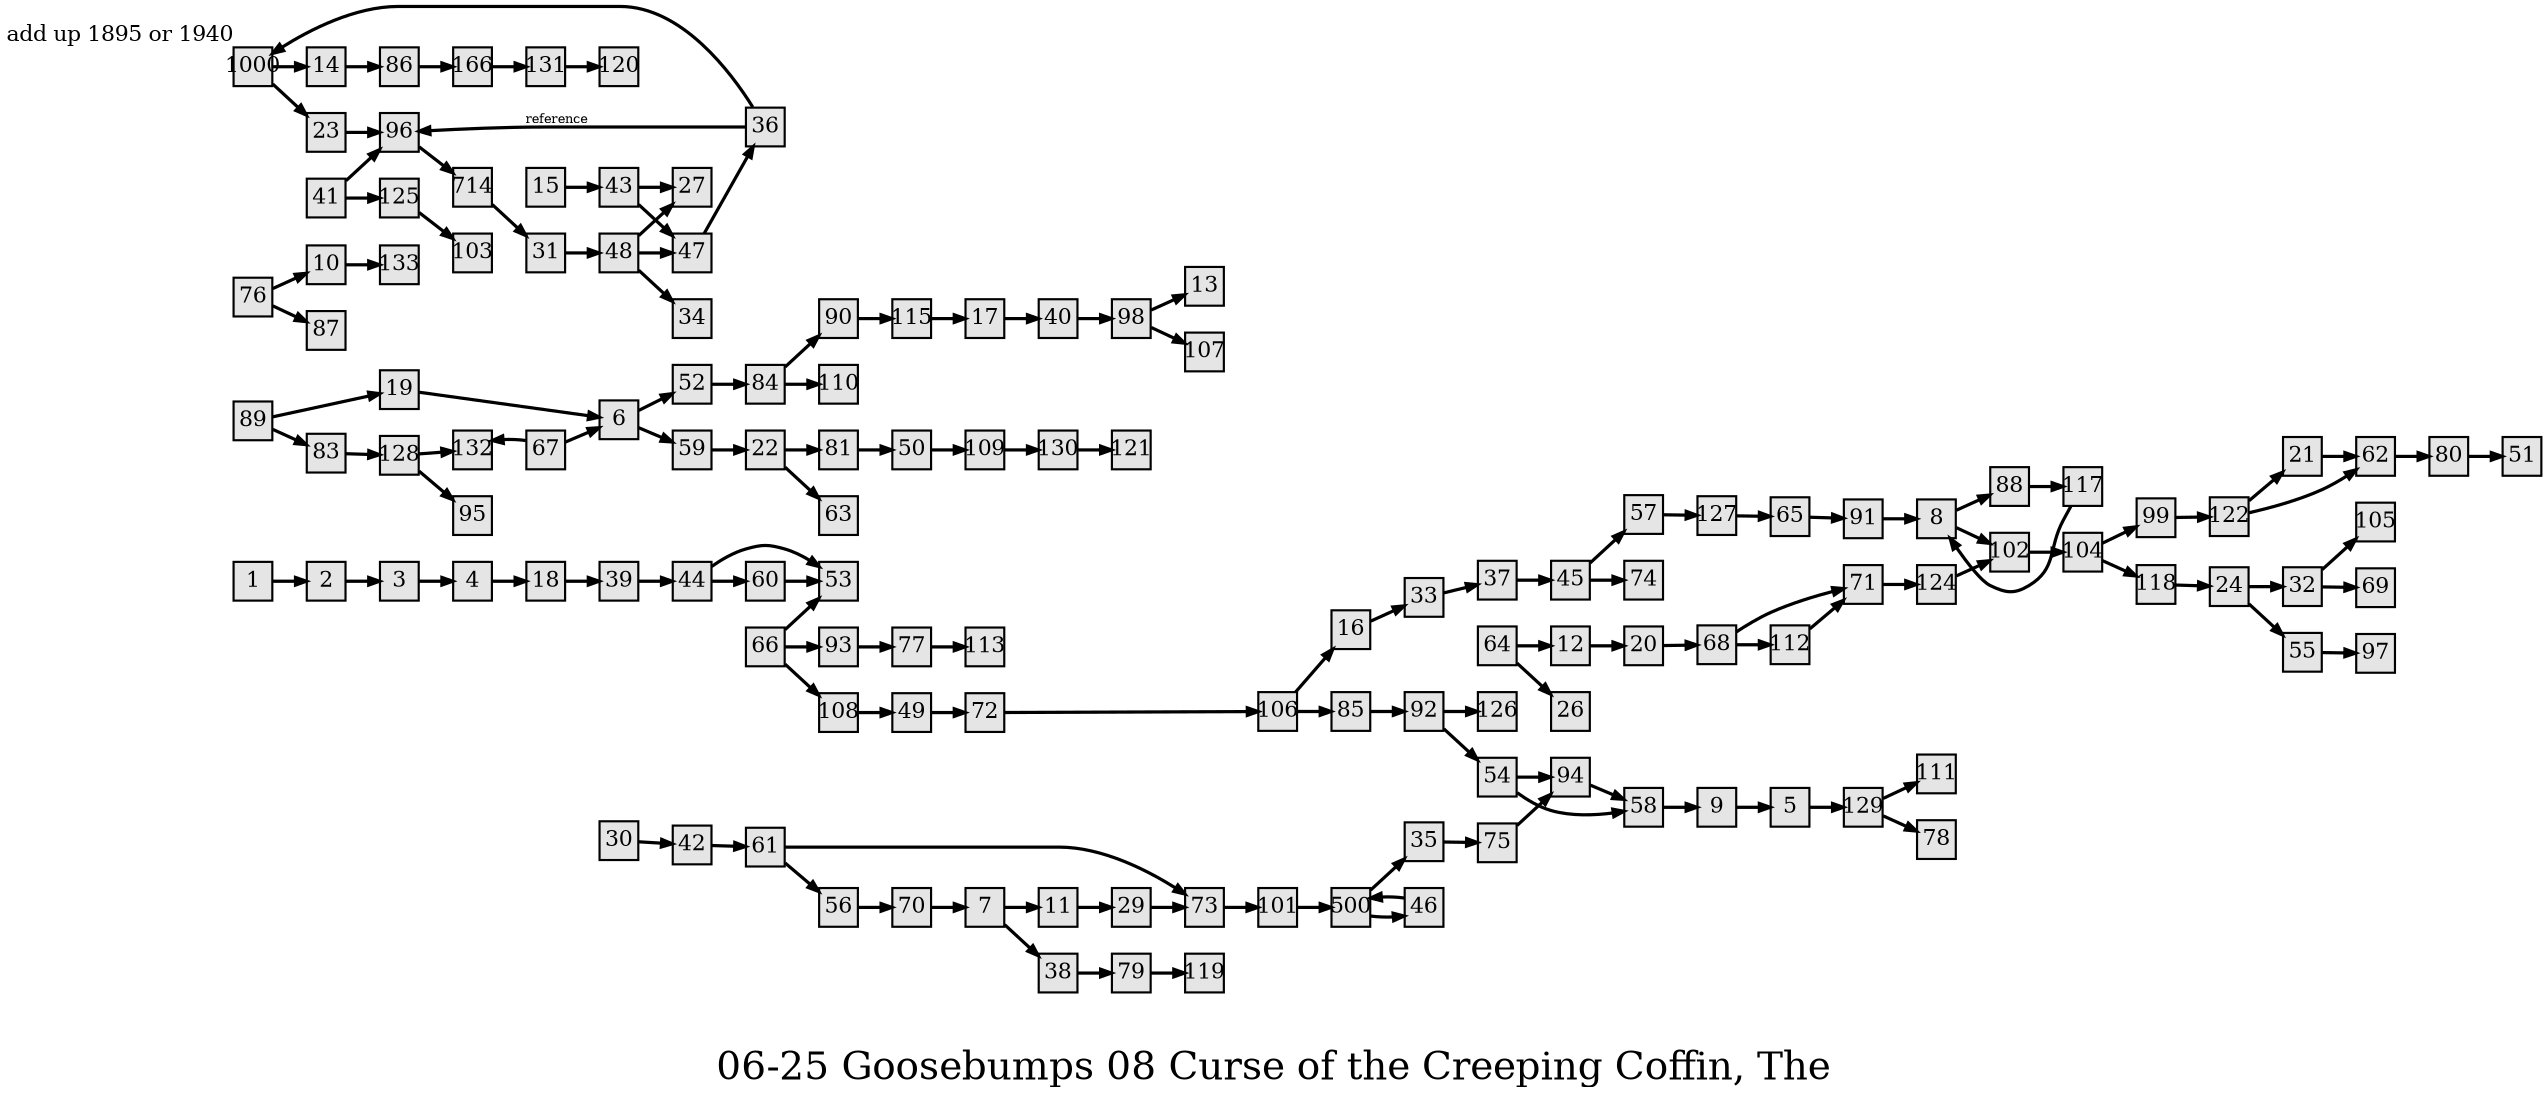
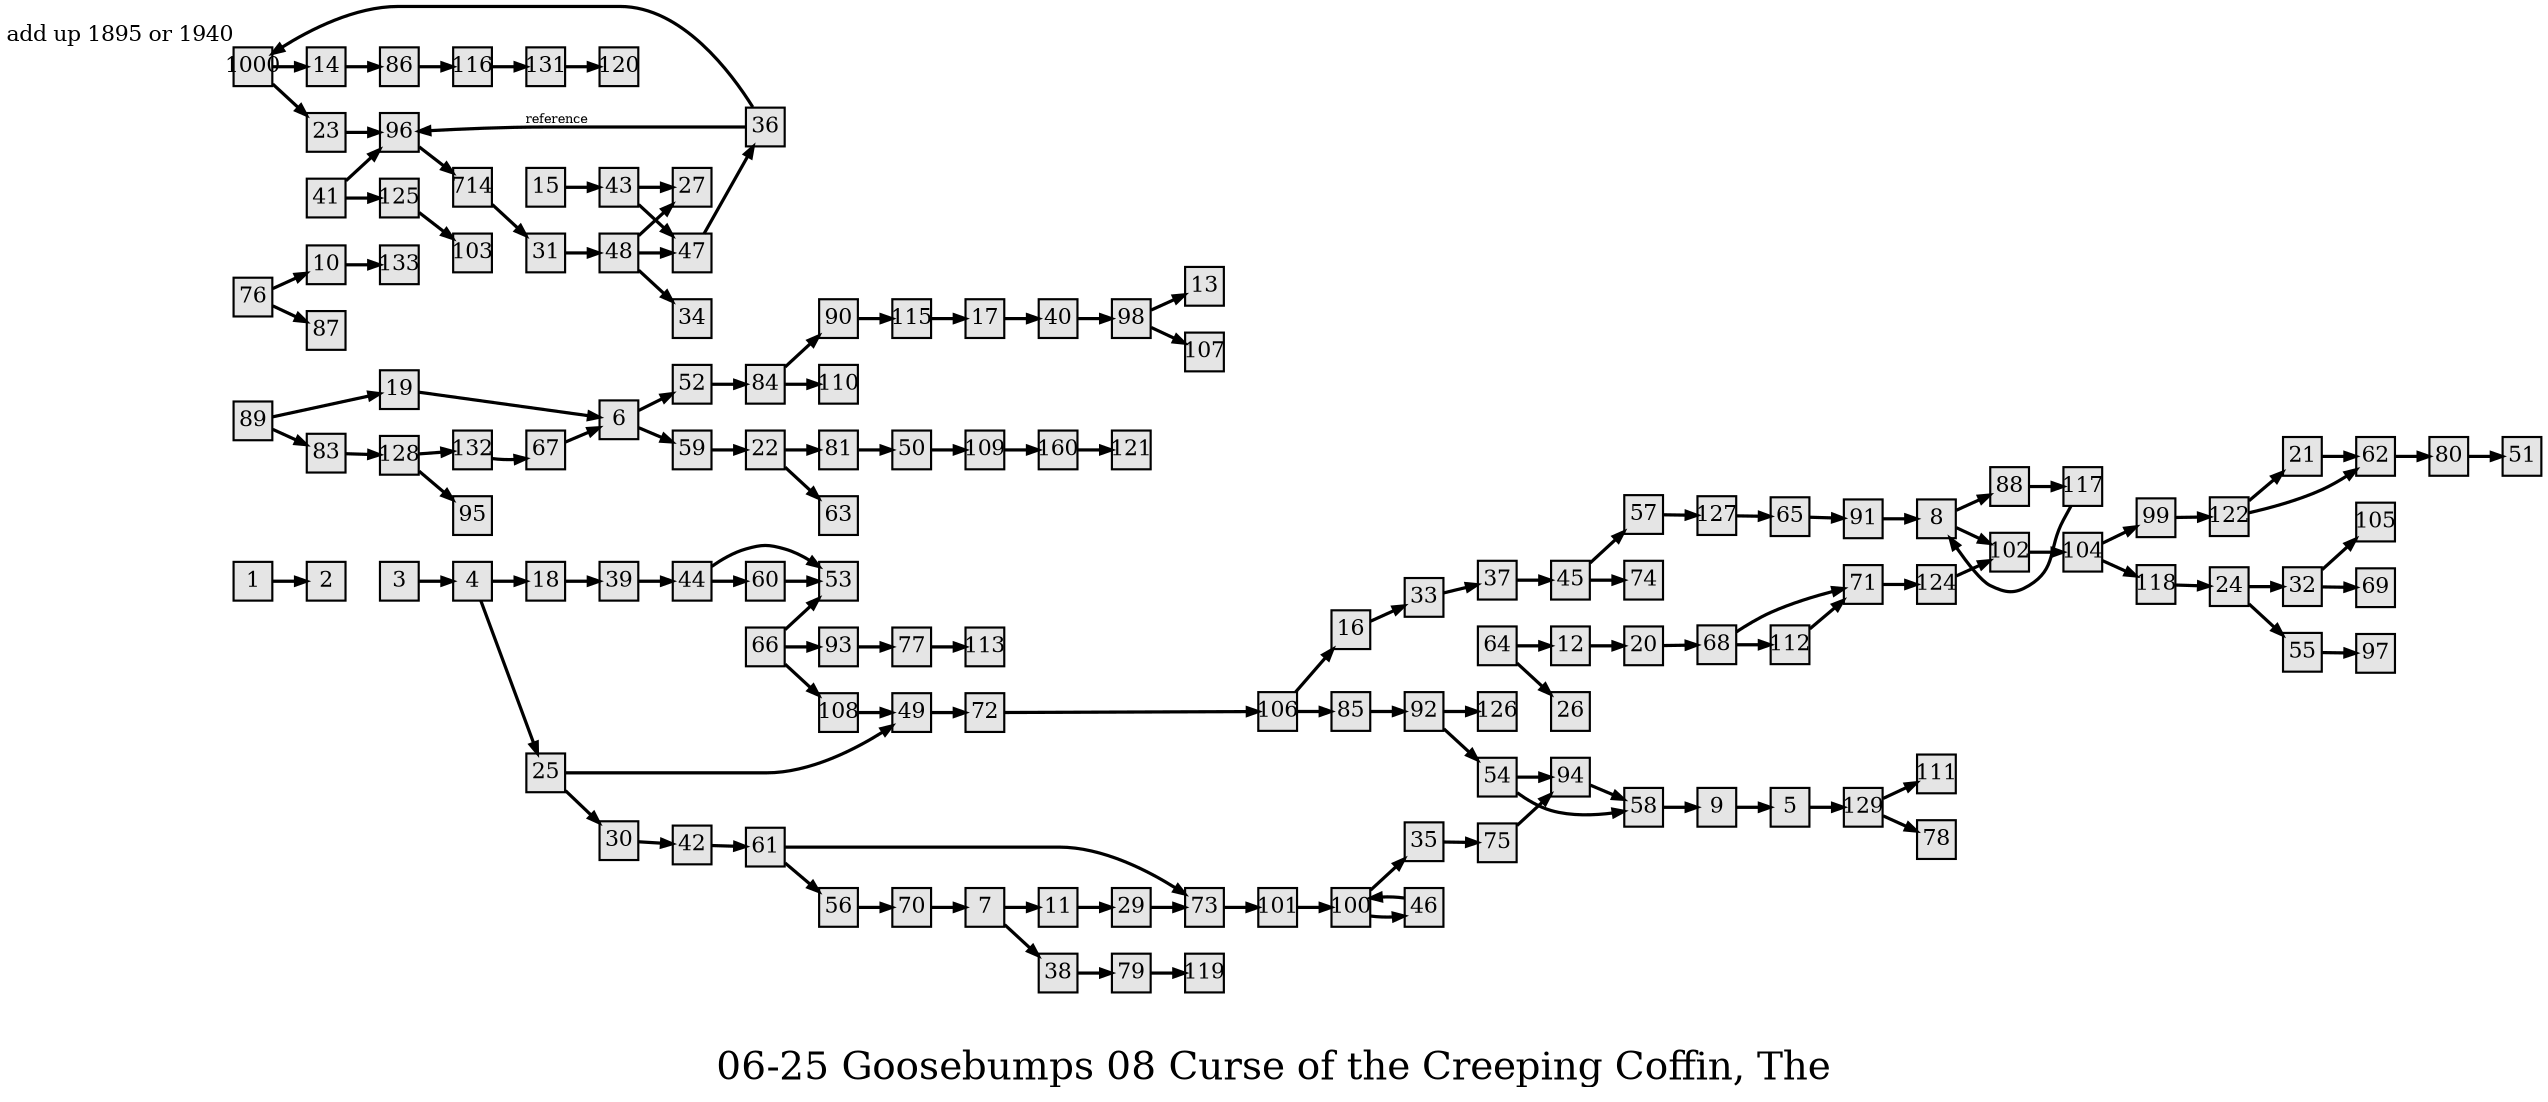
  digraph {
    fontsize=36
    label="06-25 Goosebumps 08 Curse of the Creeping Coffin, The"
    nodesep=0.35
    ordering=out
    rankdir=LR
    ranksep=0.45
    node [fillcolor=grey90 fixedsize=true fontsize=20 labelfloat=true margin="0,0" penwidth=2 regular=true shape=rect style=filled]
    edge [fontsize=12 labelfloat=true penwidth=3]
    1
    2
    3
    4
    18
+   25
    39
    49
    30
    44
    72
    42
    5
    129
    111
    78
    6
    52
    59
    84
    22
    90
    110
    81
    63
    7
    11
    38
    29
    79
    73
    119
    8
    88
    102
    117
    104
    99
    118
    9
    n41 [label=133]
    10
    101
    12
    20
    68
    71
    112
    14
    86
-   116 [label=166]
+   116
    131
    15
    43
    27
    47
    36
    16
    33
    37
    45
    17
    40
    98
    13
    107
    53
    60
    19
    124
    21
    62
    80
    51
    50
    109
    23
    96
    n79 [label=714]
    31
    24
    32
    55
    105
    69
    97
    106
    61
-   100 [label=500]
+   100
    56
    48
    34
    57
    74
    35
    75
    94
    89
    83
    1000 [xlabel="add up 1895 or 1940"]
    127
    76
    87
    41
    125
    103
    70
    66
    93
    108
    65
    46
    85
-   130
+   130 [label=160]
    121
    115
    77
    54
    58
    91
    64
    26
    113
    67
    92
    128
    132
    95
    126
    120
    122
    1 -> 2
-   2 -> 3
    3 -> 4
    4 -> 18
+   4 -> 25
    18 -> 39
+   25 -> 49
+   25 -> 30
    39 -> 44
    49 -> 72
    30 -> 42
    44 -> 53
    44 -> 60
    72 -> 106
    42 -> 61
    5 -> 129
    129 -> 111
    129 -> 78
    6 -> 52
    6 -> 59
    52 -> 84
    59 -> 22
    84 -> 90
    84 -> 110
    22 -> 81
    22 -> 63
    90 -> 115
    81 -> 50
    7 -> 11
    7 -> 38
    11 -> 29
    38 -> 79
    29 -> 73
    79 -> 119
    73 -> 101
    8 -> 88
    8 -> 102
    88 -> 117
    102 -> 104
    117 -> 8
    104 -> 99
    104 -> 118
    99 -> 122
    118 -> 24
    9 -> 5
    10 -> n41
    101 -> 100
    12 -> 20
    20 -> 68
    68 -> 71
    68 -> 112
    71 -> 124
    112 -> 71
    14 -> 86
    86 -> 116
    116 -> 131
    131 -> 120
    15 -> 43
    43 -> 27
    43 -> 47
    47 -> 36
    36 -> 96 [xlabel=reference]
    36 -> 1000
    16 -> 33
    33 -> 37
    37 -> 45
    45 -> 57
    45 -> 74
    17 -> 40
    40 -> 98
    98 -> 13
    98 -> 107
    60 -> 53
    19 -> 6
    124 -> 102
    21 -> 62
    62 -> 80
    80 -> 51
    50 -> 109
    109 -> 130
    23 -> 96
    96 -> n79
    n79 -> 31
    31 -> 48
    24 -> 32
    24 -> 55
    32 -> 105
    32 -> 69
    55 -> 97
    106 -> 16
    106 -> 85
    61 -> 73
    61 -> 56
    100 -> 35
    100 -> 46
    56 -> 70
    48 -> 27
    48 -> 47
    48 -> 34
    57 -> 127
    35 -> 75
    75 -> 94
    94 -> 58
    89 -> 19
    89 -> 83
    83 -> 128
    1000 -> 14
    1000 -> 23
    127 -> 65
    76 -> 10
    76 -> 87
    41 -> 96
    41 -> 125
    125 -> 103
    70 -> 7
    66 -> 53
    66 -> 93
    66 -> 108
    93 -> 77
    108 -> 49
    65 -> 91
    46 -> 100
    85 -> 92
    130 -> 121
    115 -> 17
    77 -> 113
    54 -> 94
    54 -> 58
    58 -> 9
    91 -> 8
    64 -> 12
    64 -> 26
    67 -> 6
    92 -> 54
    92 -> 126
    128 -> 132
    128 -> 95
-   67 -> 132
+   132 -> 67
    122 -> 21
    122 -> 62
  }
